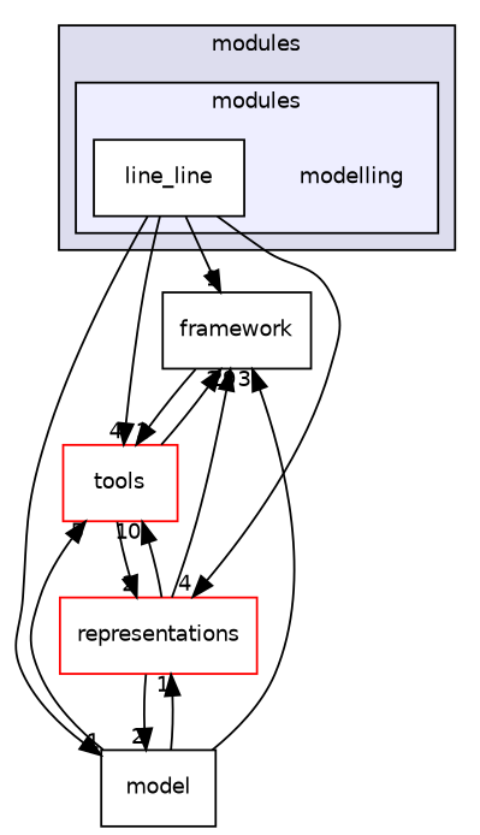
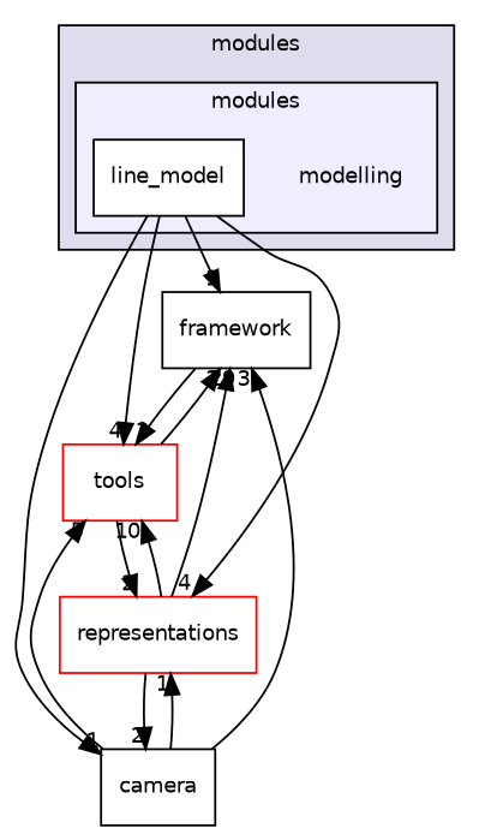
  digraph {
    compound=true
    fontname="DejaVu Sans"
    node [fontname="DejaVu Sans" fontsize=10 shape=box]
    edge [headlabel=1 labeldistance=1.5 labelfontname=Helvetica labelfontsize=10 fontname="DejaVu Sans"]
    n1 [label=modelling shape=plaintext]
-   n2 [color=black fillcolor=white label=line_line style=filled]
+   n2 [color=black fillcolor=white label=line_model style=filled]
    n3 [label=framework]
-   n4 [label=model]
+   n4 [label=camera]
    n5 [color=red fillcolor=white label=tools style=filled]
    n6 [color=red fillcolor=white label=representations style=filled]
    subgraph cluster_1 {
      bgcolor="#ddddee"
      fontsize=10
      label=modules
      pencolor=black
      subgraph cluster_2 {
        bgcolor="#eeeeff"
        fontsize=10
        pencolor=black
        n1
        n2
      }
    }
    n2 -> n3
    n2 -> n4
    n2 -> n5 [headlabel=4]
    n2 -> n6 [headlabel=4]
    n3 -> n5 [headlabel=2]
    n4 -> n3 [headlabel=3]
    n4 -> n5 [headlabel=5]
    n4 -> n6
    n5 -> n3 [headlabel=3]
    n5 -> n6 [headlabel=2]
    n6 -> n3 [headlabel=29]
    n6 -> n4 [headlabel=2]
    n6 -> n5 [headlabel=10]
  }
